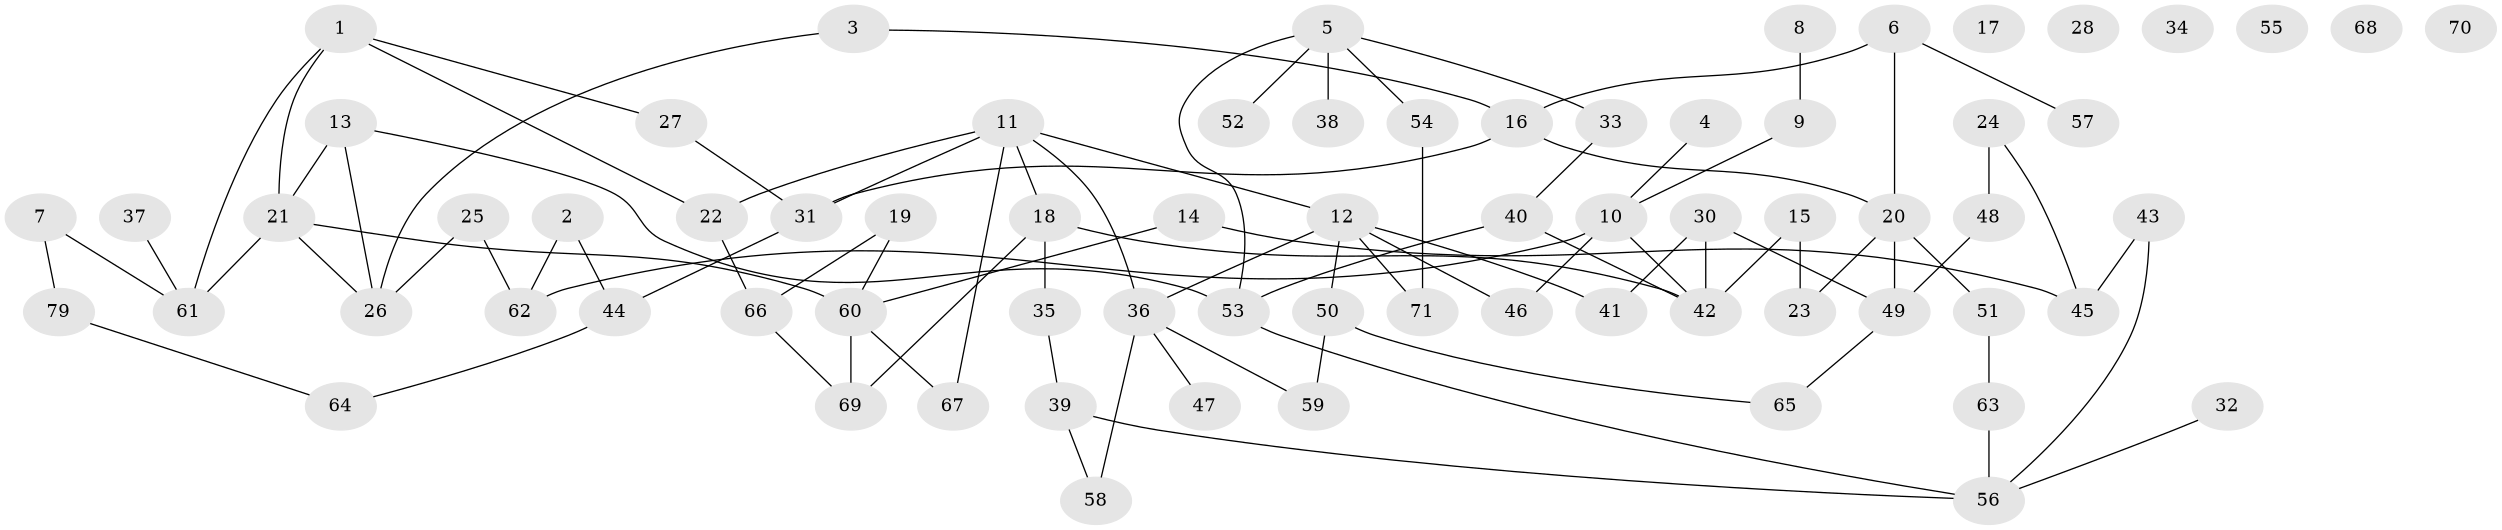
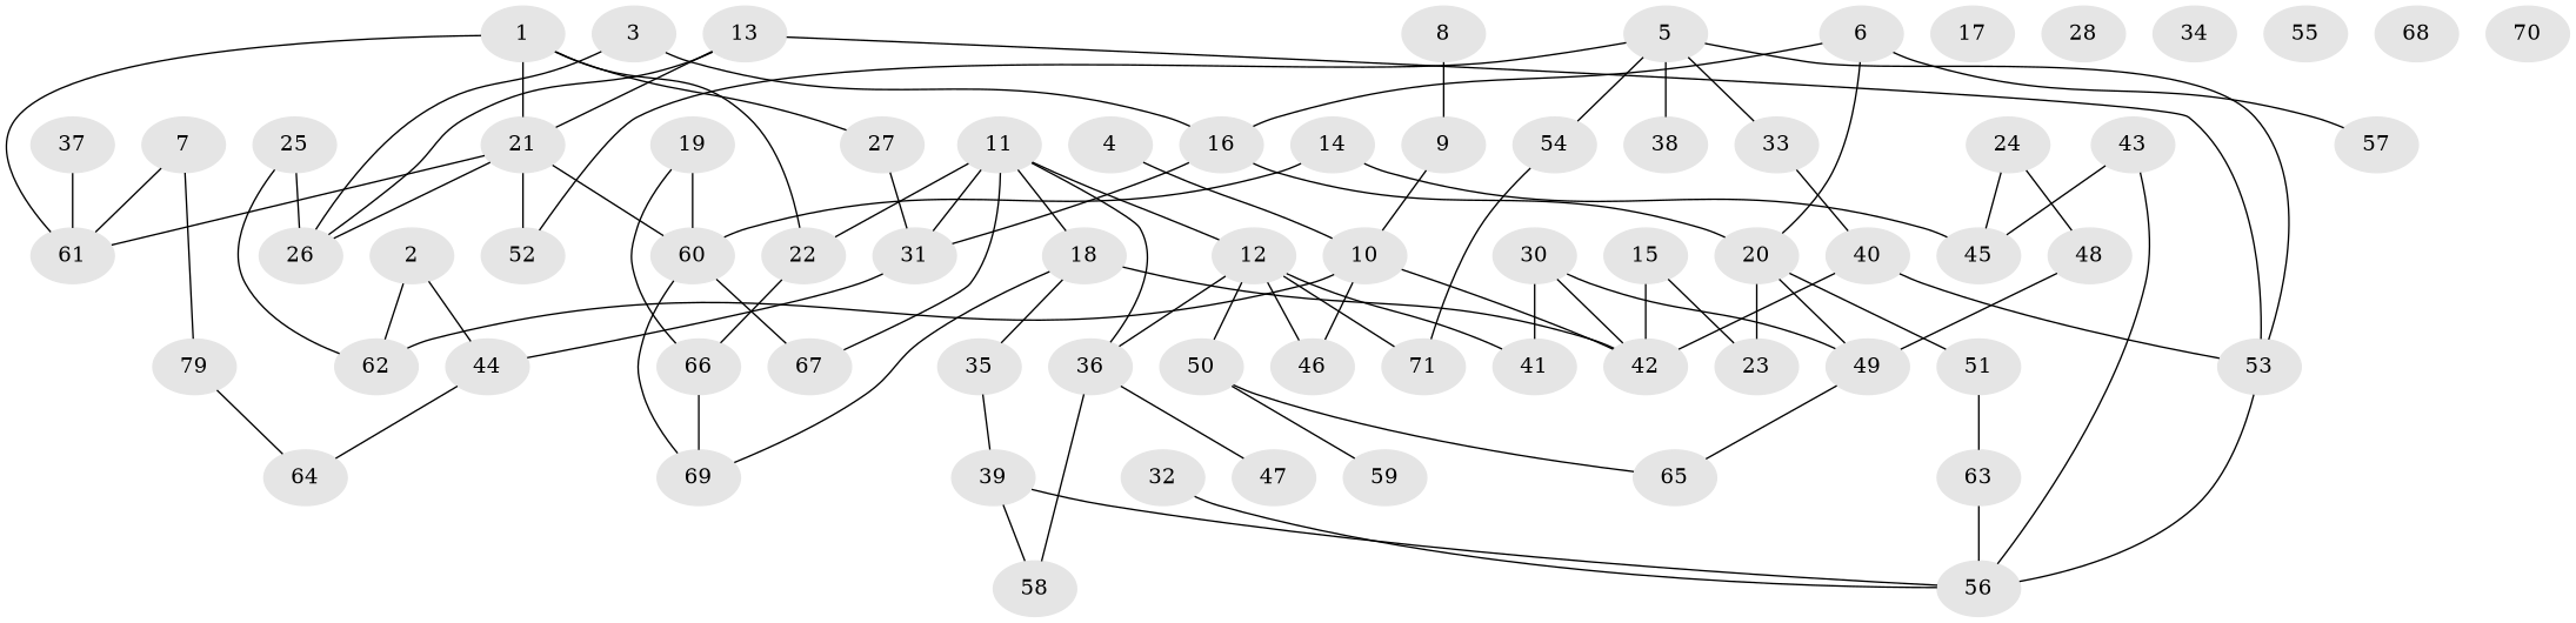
  graph {
    node [color=gray90 style=filled]
    1
    21
    22
    27
    61
    26
    52
    60
    66
    31
    2
    44
    62
    64
    3
    16
    20
    4
    10
    42
    46
    5
    33
    38
    53
    54
    40
    56
    71
    67
    69
    6
    57
    23
    51
    49
    7
    n38 [label=79]
    8
    9
    11
    12
    18
    36
    41
    50
    35
    47
    58
    59
    65
    13
    14
    45
    15
    17
    39
    19
    63
    24
    48
    25
    28
    30
    32
    34
    37
    43
    55
    68
    70
    1 -- 21
    1 -- 22
    1 -- 27
    1 -- 61
    21 -- 61
    21 -- 26
+   21 -- 52
    21 -- 60
    22 -- 66
    27 -- 31
    60 -- 67
    60 -- 69
    66 -- 69
    31 -- 44
    2 -- 44
    2 -- 62
    44 -- 64
    3 -- 26
    3 -- 16
    16 -- 31
    16 -- 20
    20 -- 23
    20 -- 51
    20 -- 49
    4 -- 10
    10 -- 62
    10 -- 42
    10 -- 46
    5 -- 52
    5 -- 33
    5 -- 38
    5 -- 53
    5 -- 54
    33 -- 40
    53 -- 56
    54 -- 71
    40 -- 42
    40 -- 53
    6 -- 16
    6 -- 20
    6 -- 57
    51 -- 63
    49 -- 65
    7 -- 61
    7 -- n38
    n38 -- 64
    8 -- 9
    9 -- 10
    11 -- 22
    11 -- 31
    11 -- 67
    11 -- 12
    11 -- 18
    11 -- 36
    12 -- 46
    12 -- 71
    12 -- 36
    12 -- 41
    12 -- 50
    18 -- 42
    18 -- 69
    18 -- 35
    36 -- 47
    36 -- 58
-   36 -- 59
    50 -- 59
    50 -- 65
    35 -- 39
    13 -- 21
    13 -- 26
    13 -- 53
    14 -- 60
    14 -- 45
    15 -- 42
    15 -- 23
    39 -- 56
    39 -- 58
    19 -- 60
    19 -- 66
    63 -- 56
    24 -- 45
    24 -- 48
    48 -- 49
    25 -- 26
    25 -- 62
    30 -- 42
    30 -- 49
    30 -- 41
    32 -- 56
    37 -- 61
    43 -- 56
    43 -- 45
  }
